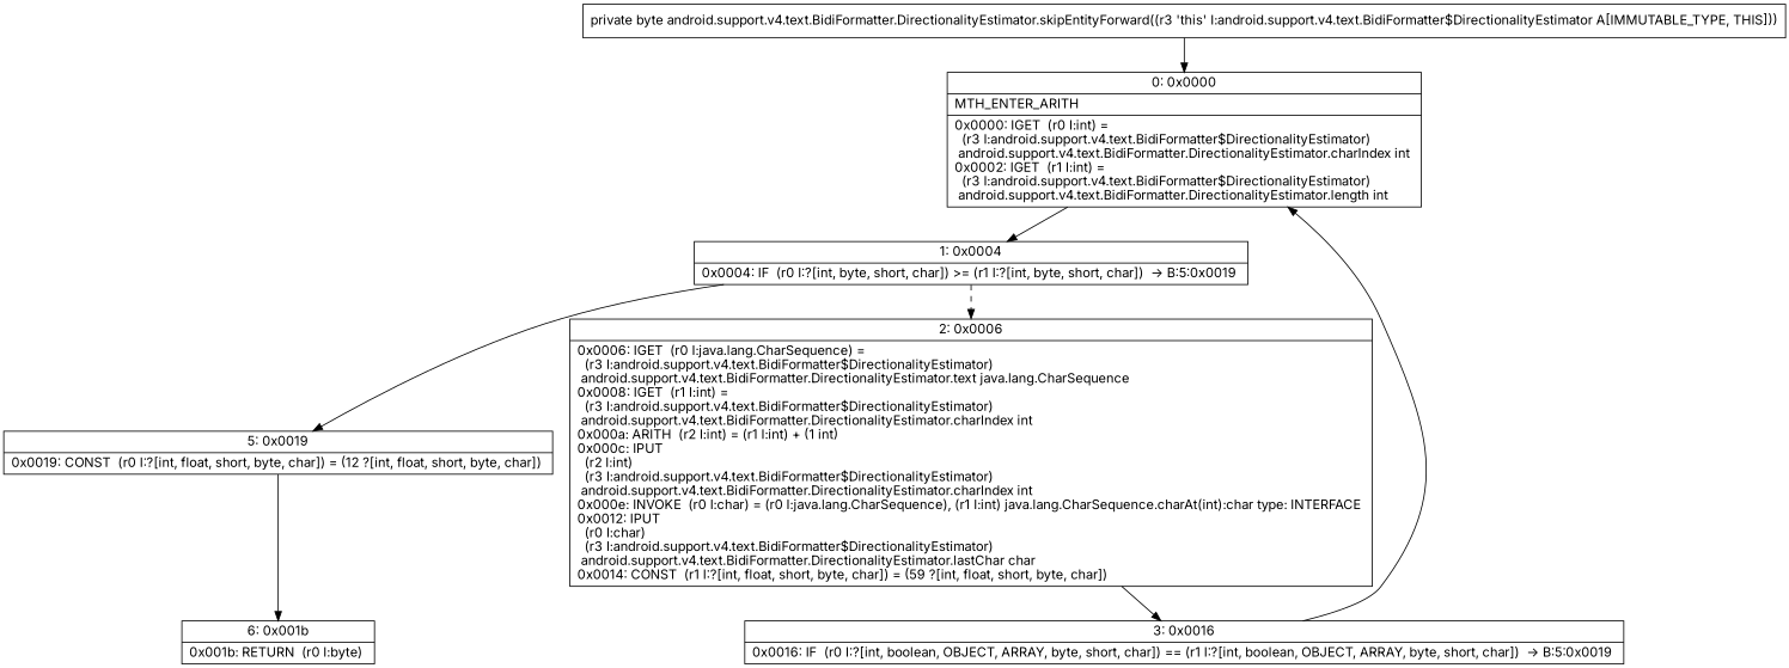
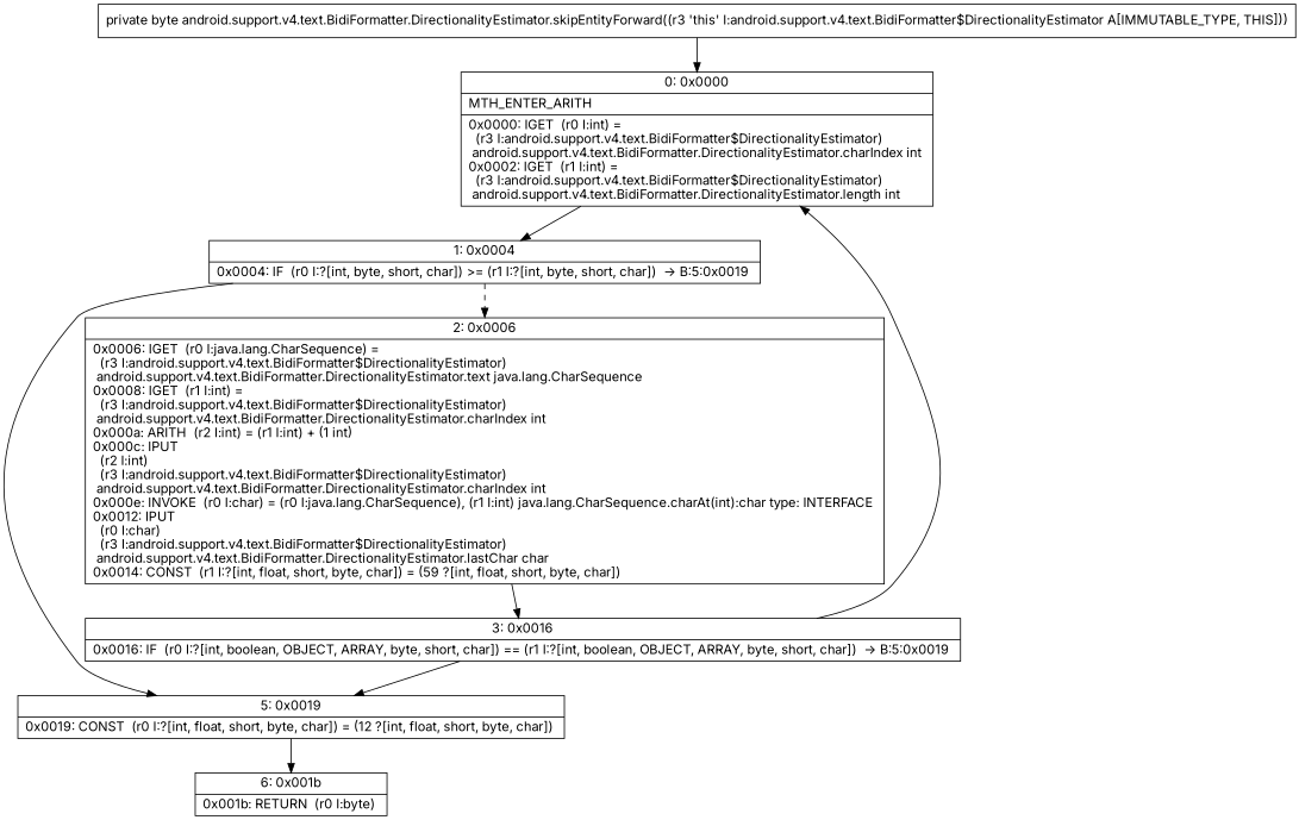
  digraph {
    fontname=Inter
    node [fontname=Inter shape=record]
    edge [fontname=Inter]
    n1 [label="{0\:\ 0x0000|MTH_ENTER_ARITH\l|0x0000: IGET  (r0 I:int) = \l  (r3 I:android.support.v4.text.BidiFormatter$DirectionalityEstimator)\l android.support.v4.text.BidiFormatter.DirectionalityEstimator.charIndex int \l0x0002: IGET  (r1 I:int) = \l  (r3 I:android.support.v4.text.BidiFormatter$DirectionalityEstimator)\l android.support.v4.text.BidiFormatter.DirectionalityEstimator.length int \l}"]
    n2 [label="{1\:\ 0x0004|0x0004: IF  (r0 I:?[int, byte, short, char]) \>= (r1 I:?[int, byte, short, char])  \-\> B:5:0x0019 \l}"]
    n3 [label="{2\:\ 0x0006|0x0006: IGET  (r0 I:java.lang.CharSequence) = \l  (r3 I:android.support.v4.text.BidiFormatter$DirectionalityEstimator)\l android.support.v4.text.BidiFormatter.DirectionalityEstimator.text java.lang.CharSequence \l0x0008: IGET  (r1 I:int) = \l  (r3 I:android.support.v4.text.BidiFormatter$DirectionalityEstimator)\l android.support.v4.text.BidiFormatter.DirectionalityEstimator.charIndex int \l0x000a: ARITH  (r2 I:int) = (r1 I:int) + (1 int) \l0x000c: IPUT  \l  (r2 I:int)\l  (r3 I:android.support.v4.text.BidiFormatter$DirectionalityEstimator)\l android.support.v4.text.BidiFormatter.DirectionalityEstimator.charIndex int \l0x000e: INVOKE  (r0 I:char) = (r0 I:java.lang.CharSequence), (r1 I:int) java.lang.CharSequence.charAt(int):char type: INTERFACE \l0x0012: IPUT  \l  (r0 I:char)\l  (r3 I:android.support.v4.text.BidiFormatter$DirectionalityEstimator)\l android.support.v4.text.BidiFormatter.DirectionalityEstimator.lastChar char \l0x0014: CONST  (r1 I:?[int, float, short, byte, char]) = (59 ?[int, float, short, byte, char]) \l}"]
    n4 [label="{5\:\ 0x0019|0x0019: CONST  (r0 I:?[int, float, short, byte, char]) = (12 ?[int, float, short, byte, char]) \l}"]
    n5 [label="{3\:\ 0x0016|0x0016: IF  (r0 I:?[int, boolean, OBJECT, ARRAY, byte, short, char]) == (r1 I:?[int, boolean, OBJECT, ARRAY, byte, short, char])  \-\> B:5:0x0019 \l}"]
    n6 [label="{6\:\ 0x001b|0x001b: RETURN  (r0 I:byte) \l}"]
    n7 [label="{private byte android.support.v4.text.BidiFormatter.DirectionalityEstimator.skipEntityForward((r3 'this' I:android.support.v4.text.BidiFormatter$DirectionalityEstimator A[IMMUTABLE_TYPE, THIS])) }"]
    n1 -> n2
    n2 -> n3 [style=dashed]
    n2 -> n4
    n3 -> n5
    n4 -> n6
    n5 -> n1 [style=solid]
+   n5 -> n4
    n7 -> n1
  }
